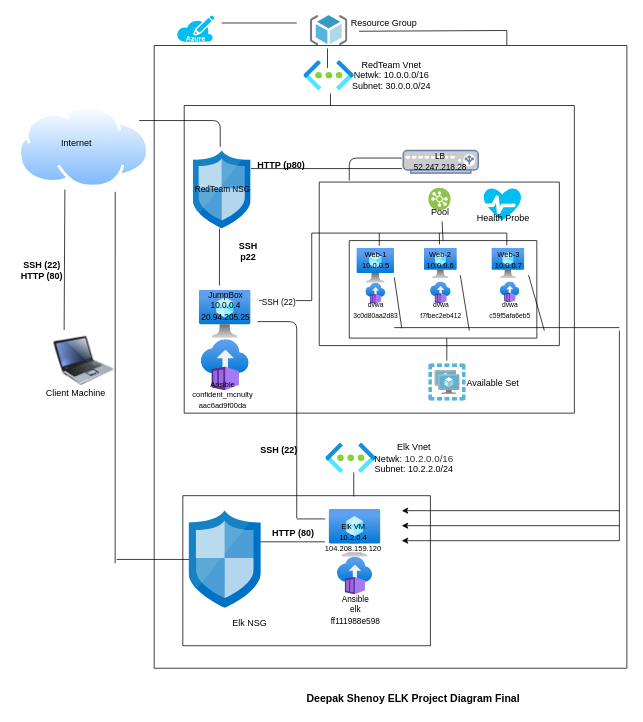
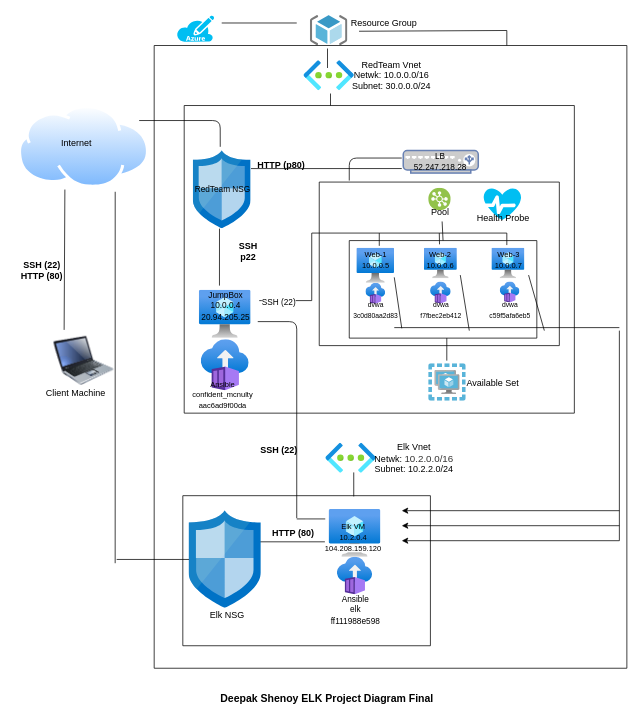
  <mxCell id="0" />
  <mxCell id="1" parent="0" />
  <mxCell id="2" value="" style="image;html=1;image=img/lib/clip_art/computers/Laptop_128x128.png" parent="1" vertex="1"><mxGeometry x="71.3" y="440" width="80" height="80" as="geometry" /></mxCell>
  <mxCell id="3" value="" style="aspect=fixed;perimeter=ellipsePerimeter;html=1;align=center;shadow=0;dashed=0;spacingTop=3;image;image=img/lib/active_directory/internet_cloud.svg;" parent="1" vertex="1"><mxGeometry x="24" y="140" width="174.6" height="110" as="geometry" /></mxCell>
  <mxCell id="4" value="" style="aspect=fixed;html=1;points=[];align=center;image;fontSize=12;image=img/lib/mscae/ResourceGroup.svg;" parent="1" vertex="1"><mxGeometry x="413" y="20" width="50" height="40" as="geometry" /></mxCell>
  <mxCell id="5" value="" style="endArrow=none;html=1;exitX=0.171;exitY=-0.012;exitDx=0;exitDy=0;exitPerimeter=0;entryX=0.355;entryY=1.018;entryDx=0;entryDy=0;entryPerimeter=0;" parent="1" source="2" target="3" edge="1"><mxGeometry width="50" height="50" relative="1" as="geometry"><mxPoint x="86.3" y="370" as="sourcePoint" /><mxPoint x="86" y="260" as="targetPoint" /></mxGeometry></mxCell>
  <mxCell id="6" value="" style="verticalLabelPosition=bottom;html=1;verticalAlign=top;align=center;strokeColor=none;fillColor=#00BEF2;shape=mxgraph.azure.azure_subscription;" parent="1" vertex="1"><mxGeometry x="235" y="20" width="50" height="35" as="geometry" /></mxCell>
  <mxCell id="7" value="" style="endArrow=none;html=1;" parent="1" edge="1"><mxGeometry width="50" height="50" relative="1" as="geometry"><mxPoint x="295" y="30" as="sourcePoint" /><mxPoint x="395" y="30" as="targetPoint" /></mxGeometry></mxCell>
  <mxCell id="8" value="" style="aspect=fixed;html=1;points=[];align=center;image;fontSize=12;image=img/lib/azure2/networking/Virtual_Networks.svg;" parent="1" vertex="1"><mxGeometry x="404.5" y="80" width="67" height="40" as="geometry" /></mxCell>
  <mxCell id="9" value="" style="endArrow=none;html=1;entryX=0.46;entryY=1.1;entryDx=0;entryDy=0;entryPerimeter=0;" parent="1" target="4" edge="1"><mxGeometry width="50" height="50" relative="1" as="geometry"><mxPoint x="436" y="90" as="sourcePoint" /><mxPoint x="565" y="90" as="targetPoint" /></mxGeometry></mxCell>
  <mxCell id="10" value="" style="aspect=fixed;html=1;points=[];align=center;image;fontSize=12;image=img/lib/mscae/Network_Security_Groups_Classic.svg;" parent="1" vertex="1"><mxGeometry x="257" y="200" width="77" height="104.05" as="geometry" /></mxCell>
  <mxCell id="11" value="" style="aspect=fixed;html=1;points=[];align=center;image;fontSize=12;image=img/lib/mscae/Virtual_Machines_Availability_Set.svg;" parent="1" vertex="1"><mxGeometry x="570.73" y="484" width="50" height="50" as="geometry" /></mxCell>
  <mxCell id="12" value="" style="aspect=fixed;html=1;points=[];align=center;image;fontSize=12;image=img/lib/azure2/compute/Virtual_Machine.svg;" parent="1" vertex="1"><mxGeometry x="265" y="386" width="69" height="64" as="geometry" /></mxCell>
  <mxCell id="13" value="" style="aspect=fixed;html=1;points=[];align=center;image;fontSize=12;image=img/lib/azure2/compute/Virtual_Machine.svg;" parent="1" vertex="1"><mxGeometry x="475" y="330" width="50.4" height="46.75" as="geometry" /></mxCell>
  <mxCell id="14" value="" style="aspect=fixed;html=1;points=[];align=center;image;fontSize=12;image=img/lib/azure2/compute/Virtual_Machine.svg;" parent="1" vertex="1"><mxGeometry x="565" y="330" width="43.9" height="40.72" as="geometry" /></mxCell>
  <mxCell id="15" value="" style="aspect=fixed;html=1;points=[];align=center;image;fontSize=12;image=img/lib/azure2/compute/Virtual_Machine.svg;" parent="1" vertex="1"><mxGeometry x="655" y="330" width="43.91" height="40.73" as="geometry" /></mxCell>
  <mxCell id="16" value="" style="fontColor=#0066CC;verticalAlign=top;verticalLabelPosition=bottom;labelPosition=center;align=center;html=1;outlineConnect=0;fillColor=#CCCCCC;strokeColor=#6881B3;gradientColor=none;gradientDirection=north;strokeWidth=2;shape=mxgraph.networks.load_balancer;" parent="1" vertex="1"><mxGeometry x="536.95" y="200" width="100" height="30" as="geometry" /></mxCell>
  <mxCell id="17" value="" style="aspect=fixed;html=1;points=[];align=center;image;fontSize=12;image=img/lib/azure2/compute/Container_Instances.svg;" parent="1" vertex="1"><mxGeometry x="487.03" y="376.75" width="26.35" height="28" as="geometry" /></mxCell>
  <mxCell id="18" value="" style="aspect=fixed;perimeter=ellipsePerimeter;html=1;align=center;shadow=0;dashed=0;fontColor=#4277BB;labelBackgroundColor=#ffffff;fontSize=12;spacingTop=3;image;image=img/lib/ibm/vpc/LoadBalancerPool.svg;" parent="1" vertex="1"><mxGeometry x="570.73" y="250" width="30" height="30" as="geometry" /></mxCell>
  <mxCell id="19" value="" style="aspect=fixed;html=1;points=[];align=center;image;fontSize=12;image=img/lib/azure2/compute/Container_Instances.svg;" parent="1" vertex="1"><mxGeometry x="267.5" y="452" width="64" height="68" as="geometry" /></mxCell>
  <mxCell id="20" value="" style="verticalLabelPosition=bottom;html=1;verticalAlign=top;align=center;strokeColor=none;fillColor=#00BEF2;shape=mxgraph.azure.health_monitoring;" parent="1" vertex="1"><mxGeometry x="644.18" y="250" width="50" height="42.5" as="geometry" /></mxCell>
  <mxCell id="21" value="" style="aspect=fixed;html=1;points=[];align=center;image;fontSize=12;image=img/lib/azure2/networking/Virtual_Networks.svg;" parent="1" vertex="1"><mxGeometry x="433.73" y="590" width="67" height="40" as="geometry" /></mxCell>
  <mxCell id="22" value="" style="aspect=fixed;html=1;points=[];align=center;image;fontSize=12;image=img/lib/azure2/compute/Virtual_Machine.svg;" parent="1" vertex="1"><mxGeometry x="438" y="678" width="69" height="64" as="geometry" /></mxCell>
  <mxCell id="23" value="" style="aspect=fixed;html=1;points=[];align=center;image;fontSize=12;image=img/lib/azure2/compute/Container_Instances.svg;" parent="1" vertex="1"><mxGeometry x="448.97" y="742" width="47.06" height="50" as="geometry" /></mxCell>
  <mxCell id="24" value="Client Machine" style="text;html=1;align=center;verticalAlign=middle;resizable=0;points=[];autosize=1;strokeColor=none;" parent="1" vertex="1"><mxGeometry x="55" y="514" width="90" height="20" as="geometry" /></mxCell>
  <mxCell id="25" value="Internet" style="text;html=1;align=center;verticalAlign=middle;resizable=0;points=[];autosize=1;strokeColor=none;" parent="1" vertex="1"><mxGeometry x="71.3" y="180" width="60" height="20" as="geometry" /></mxCell>
  <mxCell id="26" value="Resource Group" style="text;html=1;align=center;verticalAlign=middle;resizable=0;points=[];autosize=1;strokeColor=none;" parent="1" vertex="1"><mxGeometry x="460.73" y="20" width="100" height="20" as="geometry" /></mxCell>
  <mxCell id="27" value="RedTeam Vnet&lt;br&gt;Netwk: 10.0.0.0/16&lt;br&gt;Subnet: 30.0.0.0/24" style="text;html=1;align=center;verticalAlign=middle;resizable=0;points=[];autosize=1;strokeColor=none;" parent="1" vertex="1"><mxGeometry x="460.73" y="75" width="120" height="50" as="geometry" /></mxCell>
  <mxCell id="28" value="&lt;font style=&quot;font-size: 11px&quot;&gt;RedTeam NSG&lt;/font&gt;" style="text;html=1;align=center;verticalAlign=middle;resizable=0;points=[];autosize=1;strokeColor=none;" parent="1" vertex="1"><mxGeometry x="250.5" y="242.02" width="90" height="20" as="geometry" /></mxCell>
  <mxCell id="29" value="&lt;font style=&quot;font-size: 11px&quot;&gt;LB&lt;br&gt;52.247.218.28&lt;/font&gt;" style="text;html=1;align=center;verticalAlign=middle;resizable=0;points=[];autosize=1;strokeColor=none;" parent="1" vertex="1"><mxGeometry x="540.73" y="200" width="90" height="30" as="geometry" /></mxCell>
  <mxCell id="30" value="&lt;font style=&quot;font-size: 10px&quot;&gt;Web-1&lt;br&gt;10.0.0.5&lt;/font&gt;" style="text;html=1;align=center;verticalAlign=middle;resizable=0;points=[];autosize=1;strokeColor=none;" parent="1" vertex="1"><mxGeometry x="475" y="325" width="50" height="40" as="geometry" /></mxCell>
  <mxCell id="31" value="&lt;font style=&quot;font-size: 10px&quot;&gt;Web-2&lt;br&gt;10.0.0.6&lt;/font&gt;" style="text;html=1;align=center;verticalAlign=middle;resizable=0;points=[];autosize=1;strokeColor=none;" parent="1" vertex="1"><mxGeometry x="560.73" y="325" width="50" height="40" as="geometry" /></mxCell>
  <mxCell id="32" value="&lt;font style=&quot;font-size: 10px&quot;&gt;Web-3&lt;br&gt;10.0.0.7&lt;br&gt;&lt;/font&gt;" style="text;html=1;align=center;verticalAlign=middle;resizable=0;points=[];autosize=1;strokeColor=none;" parent="1" vertex="1"><mxGeometry x="651.95" y="325" width="50" height="40" as="geometry" /></mxCell>
  <mxCell id="33" value="&lt;font&gt;&lt;span style=&quot;font-size: 11px&quot;&gt;JumpBox&lt;/span&gt;&lt;br&gt;&lt;span style=&quot;font-size: 11px&quot;&gt;10.0.0.4&lt;/span&gt;&lt;br&gt;&lt;span style=&quot;font-size: 11px&quot;&gt;20.94.205.25&lt;/span&gt;&lt;br&gt;&lt;/font&gt;" style="text;html=1;align=center;verticalAlign=middle;resizable=0;points=[];autosize=1;strokeColor=none;" parent="1" vertex="1"><mxGeometry x="259.5" y="382" width="80" height="50" as="geometry" /></mxCell>
  <mxCell id="34" value="&lt;font style=&quot;font-size: 10px&quot;&gt;Ansible&lt;br&gt;confident_mcnulty&lt;br&gt;aac6ad9f00da&lt;/font&gt;" style="text;html=1;align=center;verticalAlign=middle;resizable=0;points=[];autosize=1;strokeColor=none;" parent="1" vertex="1"><mxGeometry x="245.5" y="500" width="100" height="50" as="geometry" /></mxCell>
  <mxCell id="35" value="Elk Vnet&lt;br&gt;Netwk:&amp;nbsp;&lt;span style=&quot;color: rgb(50 , 49 , 48) ; font-family: &amp;#34;az_ea_font&amp;#34; , &amp;#34;segoe ui&amp;#34; , &amp;#34;az_font&amp;#34; , , , &amp;#34;blinkmacsystemfont&amp;#34; , &amp;#34;roboto&amp;#34; , &amp;#34;oxygen&amp;#34; , &amp;#34;ubuntu&amp;#34; , &amp;#34;cantarell&amp;#34; , &amp;#34;open sans&amp;#34; , &amp;#34;helvetica neue&amp;#34; , sans-serif ; font-size: 13px ; text-align: left ; background-color: rgb(255 , 255 , 255)&quot;&gt;10.2.0.0/16&lt;br&gt;&lt;/span&gt;Subnet: 10.2.2.0/24" style="text;html=1;align=center;verticalAlign=middle;resizable=0;points=[];autosize=1;strokeColor=none;" parent="1" vertex="1"><mxGeometry x="490.73" y="585" width="120" height="50" as="geometry" /></mxCell>
  <mxCell id="36" value="&lt;font style=&quot;font-size: 10px&quot;&gt;Elk VM&lt;br&gt;10.2.0.4&lt;br&gt;&lt;span style=&quot;font-family: &amp;#34;az_ea_font&amp;#34; , &amp;#34;segoe ui&amp;#34; , &amp;#34;az_font&amp;#34; , , , &amp;#34;blinkmacsystemfont&amp;#34; , &amp;#34;roboto&amp;#34; , &amp;#34;oxygen&amp;#34; , &amp;#34;ubuntu&amp;#34; , &amp;#34;cantarell&amp;#34; , &amp;#34;open sans&amp;#34; , &amp;#34;helvetica neue&amp;#34; , sans-serif ; background-color: rgb(255 , 255 , 255)&quot;&gt;104.208.159.120&lt;/span&gt;&lt;/font&gt;" style="text;html=1;align=center;verticalAlign=middle;resizable=0;points=[];autosize=1;strokeColor=none;" parent="1" vertex="1"><mxGeometry x="425" y="690" width="90" height="50" as="geometry" /></mxCell>
  <mxCell id="37" value="&lt;font style=&quot;font-size: 11px&quot;&gt;Ansible&lt;br&gt;elk&lt;br&gt;ff111988e598&lt;/font&gt;" style="text;html=1;align=center;verticalAlign=middle;resizable=0;points=[];autosize=1;strokeColor=none;" parent="1" vertex="1"><mxGeometry x="432.5" y="787" width="80" height="50" as="geometry" /></mxCell>
  <mxCell id="38" value="" style="swimlane;startSize=0;" parent="1" vertex="1"><mxGeometry x="465" y="320" width="250" height="130" as="geometry" /></mxCell>
  <mxCell id="39" value="&lt;font style=&quot;font-size: 9px&quot;&gt;&lt;span&gt;dvwa&lt;/span&gt;&lt;br&gt;&lt;span&gt;3c0d80aa2d83&lt;/span&gt;&lt;/font&gt;" style="text;html=1;align=center;verticalAlign=middle;resizable=0;points=[];autosize=1;strokeColor=none;" parent="38" vertex="1"><mxGeometry x="-5.0" y="72" width="80" height="40" as="geometry" /></mxCell>
  <mxCell id="40" value="" style="aspect=fixed;html=1;points=[];align=center;image;fontSize=12;image=img/lib/azure2/compute/Container_Instances.svg;" parent="38" vertex="1"><mxGeometry x="108.17" y="55" width="27.56" height="29.28" as="geometry" /></mxCell>
  <mxCell id="41" value="" style="aspect=fixed;html=1;points=[];align=center;image;fontSize=12;image=img/lib/azure2/compute/Container_Instances.svg;" parent="38" vertex="1"><mxGeometry x="201.01" y="55" width="26.35" height="28" as="geometry" /></mxCell>
  <mxCell id="42" value="&lt;font style=&quot;font-size: 9px&quot;&gt;&lt;span&gt;dvwa&lt;/span&gt;&lt;br&gt;&lt;span&gt;c59f5afa6eb5&lt;/span&gt;&lt;/font&gt;" style="text;html=1;align=center;verticalAlign=middle;resizable=0;points=[];autosize=1;strokeColor=none;" parent="38" vertex="1"><mxGeometry x="179.19" y="72" width="70" height="40" as="geometry" /></mxCell>
  <mxCell id="43" value="&lt;font style=&quot;font-size: 9px&quot;&gt;&lt;span&gt;dvwa&lt;/span&gt;&lt;br&gt;&lt;span&gt;f7fbec2eb412&lt;/span&gt;&lt;/font&gt;" style="text;html=1;align=center;verticalAlign=middle;resizable=0;points=[];autosize=1;strokeColor=none;" parent="38" vertex="1"><mxGeometry x="86.95" y="72" width="70" height="40" as="geometry" /></mxCell>
  <mxCell id="44" value="" style="endArrow=none;html=1;" parent="1" edge="1"><mxGeometry width="50" height="50" relative="1" as="geometry"><mxPoint x="595" y="480" as="sourcePoint" /><mxPoint x="595" y="450" as="targetPoint" /></mxGeometry></mxCell>
  <mxCell id="45" value="" style="endArrow=none;html=1;entryX=0.576;entryY=1.1;entryDx=0;entryDy=0;entryPerimeter=0;exitX=0.5;exitY=0;exitDx=0;exitDy=0;" parent="1" source="38" target="48" edge="1"><mxGeometry width="50" height="50" relative="1" as="geometry"><mxPoint x="395" y="370" as="sourcePoint" /><mxPoint x="445" y="320" as="targetPoint" /></mxGeometry></mxCell>
  <mxCell id="46" value="" style="swimlane;startSize=0;" parent="1" vertex="1"><mxGeometry x="425" y="242.02" width="320" height="217.98" as="geometry" /></mxCell>
  <mxCell id="47" value="Health Probe" style="text;html=1;align=center;verticalAlign=middle;resizable=0;points=[];autosize=1;strokeColor=none;" parent="46" vertex="1"><mxGeometry x="200" y="37.98" width="90" height="20" as="geometry" /></mxCell>
  <mxCell id="48" value="Pool" style="text;html=1;align=center;verticalAlign=middle;resizable=0;points=[];autosize=1;strokeColor=none;" parent="46" vertex="1"><mxGeometry x="140.73" y="30.48" width="40" height="20" as="geometry" /></mxCell>
  <mxCell id="49" value="" style="endArrow=none;html=1;" parent="1" edge="1"><mxGeometry width="50" height="50" relative="1" as="geometry"><mxPoint x="465" y="240" as="sourcePoint" /><mxPoint x="535" y="210" as="targetPoint" /><Array as="points"><mxPoint x="465" y="210" /></Array></mxGeometry></mxCell>
  <mxCell id="50" value="" style="endArrow=none;html=1;exitX=1;exitY=0.231;exitDx=0;exitDy=0;exitPerimeter=0;" parent="1" source="10" edge="1"><mxGeometry width="50" height="50" relative="1" as="geometry"><mxPoint x="395" y="370" as="sourcePoint" /><mxPoint x="535" y="224" as="targetPoint" /></mxGeometry></mxCell>
  <mxCell id="51" value="&lt;b&gt;HTTP (p80)&lt;/b&gt;" style="text;html=1;align=center;verticalAlign=middle;resizable=0;points=[];autosize=1;strokeColor=none;" parent="1" vertex="1"><mxGeometry x="334" y="210" width="80" height="20" as="geometry" /></mxCell>
  <mxCell id="52" value="" style="endArrow=none;html=1;entryX=0.468;entryY=-0.048;entryDx=0;entryDy=0;entryPerimeter=0;exitX=0.922;exitY=0.182;exitDx=0;exitDy=0;exitPerimeter=0;" parent="1" source="3" target="10" edge="1"><mxGeometry width="50" height="50" relative="1" as="geometry"><mxPoint x="205" y="160" as="sourcePoint" /><mxPoint x="445" y="160" as="targetPoint" /><Array as="points"><mxPoint x="293" y="160" /></Array></mxGeometry></mxCell>
  <mxCell id="53" value="" style="endArrow=none;html=1;entryX=0.455;entryY=1;entryDx=0;entryDy=0;entryPerimeter=0;" parent="1" target="10" edge="1"><mxGeometry width="50" height="50" relative="1" as="geometry"><mxPoint x="292" y="380" as="sourcePoint" /><mxPoint x="445" y="370" as="targetPoint" /></mxGeometry></mxCell>
  <mxCell id="54" value="&lt;b&gt;SSH&lt;br&gt;p22&lt;/b&gt;" style="text;html=1;align=center;verticalAlign=middle;resizable=0;points=[];autosize=1;strokeColor=none;" parent="1" vertex="1"><mxGeometry x="310" y="320" width="40" height="30" as="geometry" /></mxCell>
  <mxCell id="55" value="&lt;b&gt;SSH (22)&lt;br&gt;HTTP (80)&lt;/b&gt;" style="text;html=1;align=center;verticalAlign=middle;resizable=0;points=[];autosize=1;strokeColor=none;" parent="1" vertex="1"><mxGeometry x="20" y="345" width="70" height="30" as="geometry" /></mxCell>
  <mxCell id="56" value="" style="endArrow=none;html=1;" parent="1" edge="1"><mxGeometry width="50" height="50" relative="1" as="geometry"><mxPoint x="345" y="400" as="sourcePoint" /><mxPoint x="415" y="400" as="targetPoint" /></mxGeometry></mxCell>
  <mxCell id="57" value="SSH (22)" style="edgeLabel;html=1;align=center;verticalAlign=middle;resizable=0;points=[];" parent="56" vertex="1" connectable="0"><mxGeometry x="-0.286" y="-2" relative="1" as="geometry"><mxPoint as="offset" /></mxGeometry></mxCell>
  <mxCell id="58" value="" style="endArrow=none;html=1;" parent="1" edge="1"><mxGeometry width="50" height="50" relative="1" as="geometry"><mxPoint x="415" y="400" as="sourcePoint" /><mxPoint x="415" y="310" as="targetPoint" /></mxGeometry></mxCell>
  <mxCell id="59" value="" style="endArrow=none;html=1;" parent="1" edge="1"><mxGeometry width="50" height="50" relative="1" as="geometry"><mxPoint x="415" y="310" as="sourcePoint" /><mxPoint x="675" y="310" as="targetPoint" /></mxGeometry></mxCell>
  <mxCell id="60" value="" style="endArrow=none;html=1;" parent="1" edge="1"><mxGeometry width="50" height="50" relative="1" as="geometry"><mxPoint x="505" y="327" as="sourcePoint" /><mxPoint x="505" y="310" as="targetPoint" /></mxGeometry></mxCell>
  <mxCell id="61" value="" style="endArrow=none;html=1;" parent="1" source="31" edge="1"><mxGeometry width="50" height="50" relative="1" as="geometry"><mxPoint x="395" y="410" as="sourcePoint" /><mxPoint x="585" y="310" as="targetPoint" /></mxGeometry></mxCell>
  <mxCell id="62" value="" style="endArrow=none;html=1;exitX=0.461;exitY=0.025;exitDx=0;exitDy=0;exitPerimeter=0;" parent="1" source="32" edge="1"><mxGeometry width="50" height="50" relative="1" as="geometry"><mxPoint x="395" y="410" as="sourcePoint" /><mxPoint x="675" y="310" as="targetPoint" /></mxGeometry></mxCell>
  <mxCell id="63" value="" style="swimlane;startSize=0;" parent="1" vertex="1"><mxGeometry x="245" y="140" width="520" height="410" as="geometry" /></mxCell>
  <mxCell id="64" value="Available Set" style="text;html=1;align=center;verticalAlign=middle;resizable=0;points=[];autosize=1;strokeColor=none;" parent="63" vertex="1"><mxGeometry x="365.73" y="360" width="90" height="20" as="geometry" /></mxCell>
  <mxCell id="65" value="" style="endArrow=none;html=1;entryX=0.53;entryY=1.1;entryDx=0;entryDy=0;entryPerimeter=0;" parent="1" target="8" edge="1"><mxGeometry width="50" height="50" relative="1" as="geometry"><mxPoint x="440" y="140" as="sourcePoint" /><mxPoint x="445" y="300" as="targetPoint" /></mxGeometry></mxCell>
  <mxCell id="66" value="" style="endArrow=none;html=1;" parent="1" edge="1"><mxGeometry width="50" height="50" relative="1" as="geometry"><mxPoint x="342.5" y="721.5" as="sourcePoint" /><mxPoint x="432.5" y="721.5" as="targetPoint" /></mxGeometry></mxCell>
  <mxCell id="67" value="&lt;b&gt;HTTP (80)&lt;/b&gt;" style="text;html=1;align=center;verticalAlign=middle;resizable=0;points=[];autosize=1;strokeColor=none;" parent="1" vertex="1"><mxGeometry x="355" y="700" width="70" height="20" as="geometry" /></mxCell>
  <mxCell id="68" value="" style="endArrow=none;html=1;entryX=1.044;entryY=0.92;entryDx=0;entryDy=0;entryPerimeter=0;startArrow=none;" parent="1" target="33" edge="1"><mxGeometry width="50" height="50" relative="1" as="geometry"><mxPoint x="395" y="690" as="sourcePoint" /><mxPoint x="445" y="530" as="targetPoint" /><Array as="points"><mxPoint x="395" y="428" /></Array></mxGeometry></mxCell>
  <mxCell id="69" value="" style="endArrow=none;html=1;exitX=0.089;exitY=0.02;exitDx=0;exitDy=0;exitPerimeter=0;" parent="1" source="36" edge="1"><mxGeometry width="50" height="50" relative="1" as="geometry"><mxPoint x="395" y="580" as="sourcePoint" /><mxPoint x="395" y="691" as="targetPoint" /></mxGeometry></mxCell>
  <mxCell id="70" value="&lt;b&gt;SSH (22)&lt;/b&gt;" style="text;html=1;align=center;verticalAlign=middle;resizable=0;points=[];autosize=1;strokeColor=none;" parent="1" vertex="1"><mxGeometry x="341.2" y="590" width="60" height="20" as="geometry" /></mxCell>
  <mxCell id="71" value="" style="endArrow=none;html=1;" parent="1" edge="1"><mxGeometry width="50" height="50" relative="1" as="geometry"><mxPoint x="525" y="436" as="sourcePoint" /><mxPoint x="825" y="436" as="targetPoint" /></mxGeometry></mxCell>
  <mxCell id="72" value="" style="endArrow=none;html=1;" parent="1" edge="1"><mxGeometry width="50" height="50" relative="1" as="geometry"><mxPoint x="825" y="720" as="sourcePoint" /><mxPoint x="825" y="440" as="targetPoint" /></mxGeometry></mxCell>
  <mxCell id="73" value="" style="endArrow=none;html=1;exitX=1;exitY=1.1;exitDx=0;exitDy=0;exitPerimeter=0;" parent="1" source="30" edge="1"><mxGeometry width="50" height="50" relative="1" as="geometry"><mxPoint x="395" y="580" as="sourcePoint" /><mxPoint x="535" y="437" as="targetPoint" /></mxGeometry></mxCell>
  <mxCell id="74" value="" style="endArrow=none;html=1;exitX=1.045;exitY=1.025;exitDx=0;exitDy=0;exitPerimeter=0;" parent="1" source="31" edge="1"><mxGeometry width="50" height="50" relative="1" as="geometry"><mxPoint x="395" y="580" as="sourcePoint" /><mxPoint x="625" y="440" as="targetPoint" /></mxGeometry></mxCell>
  <mxCell id="75" value="" style="endArrow=none;html=1;exitX=1.041;exitY=1.025;exitDx=0;exitDy=0;exitPerimeter=0;" parent="1" source="32" edge="1"><mxGeometry width="50" height="50" relative="1" as="geometry"><mxPoint x="395" y="580" as="sourcePoint" /><mxPoint x="725" y="440" as="targetPoint" /></mxGeometry></mxCell>
  <mxCell id="76" value="" style="endArrow=classic;html=1;" parent="1" edge="1"><mxGeometry width="50" height="50" relative="1" as="geometry"><mxPoint x="825" y="720" as="sourcePoint" /><mxPoint x="535" y="720" as="targetPoint" /></mxGeometry></mxCell>
  <mxCell id="77" value="" style="endArrow=classic;html=1;" parent="1" edge="1"><mxGeometry width="50" height="50" relative="1" as="geometry"><mxPoint x="825" y="700" as="sourcePoint" /><mxPoint x="535" y="700" as="targetPoint" /></mxGeometry></mxCell>
  <mxCell id="78" value="" style="endArrow=classic;html=1;" parent="1" edge="1"><mxGeometry width="50" height="50" relative="1" as="geometry"><mxPoint x="825" y="680" as="sourcePoint" /><mxPoint x="535" y="680" as="targetPoint" /></mxGeometry></mxCell>
  <mxCell id="79" value="" style="swimlane;startSize=0;" parent="1" vertex="1"><mxGeometry x="243.17" y="660" width="330" height="200" as="geometry" /></mxCell>
  <mxCell id="80" value="" style="aspect=fixed;html=1;points=[];align=center;image;fontSize=12;image=img/lib/mscae/Network_Security_Groups_Classic.svg;" parent="79" vertex="1"><mxGeometry x="8.23" y="20" width="96.2" height="130" as="geometry" /></mxCell>
- <mxCell id="81" value="Elk NSG" style="text;html=1;align=center;verticalAlign=middle;resizable=0;points=[];autosize=1;strokeColor=none;" parent="79" vertex="1"><mxGeometry x="58.33" y="160" width="60" height="20" as="geometry" /></mxCell>
+ <mxCell id="81" value="Elk NSG" style="text;html=1;align=center;verticalAlign=middle;resizable=0;points=[];autosize=1;strokeColor=none;" parent="79" vertex="1"><mxGeometry x="28.33" y="150" width="60" height="20" as="geometry" /></mxCell>
  <mxCell id="82" value="" style="endArrow=none;html=1;entryX=0.556;entryY=0.975;entryDx=0;entryDy=0;entryPerimeter=0;" parent="1" target="21" edge="1"><mxGeometry width="50" height="50" relative="1" as="geometry"><mxPoint x="471" y="661" as="sourcePoint" /><mxPoint x="445" y="690" as="targetPoint" /></mxGeometry></mxCell>
  <mxCell id="83" value="" style="swimlane;startSize=0;" parent="1" vertex="1"><mxGeometry x="205" y="60" width="630" height="830" as="geometry" /></mxCell>
  <mxCell id="84" value="" style="endArrow=none;html=1;exitX=0.739;exitY=1.045;exitDx=0;exitDy=0;exitPerimeter=0;" parent="1" source="3" edge="1"><mxGeometry width="50" height="50" relative="1" as="geometry"><mxPoint x="395" y="450" as="sourcePoint" /><mxPoint x="153" y="750" as="targetPoint" /></mxGeometry></mxCell>
  <mxCell id="85" value="" style="endArrow=none;html=1;" parent="1" target="80" edge="1"><mxGeometry width="50" height="50" relative="1" as="geometry"><mxPoint x="155" y="745" as="sourcePoint" /><mxPoint x="445" y="700" as="targetPoint" /></mxGeometry></mxCell>
  <mxCell id="86" value="" style="endArrow=none;html=1;entryX=0.173;entryY=1.05;entryDx=0;entryDy=0;entryPerimeter=0;" parent="1" target="26" edge="1"><mxGeometry width="50" height="50" relative="1" as="geometry"><mxPoint x="675" y="40" as="sourcePoint" /><mxPoint x="445" y="80" as="targetPoint" /></mxGeometry></mxCell>
  <mxCell id="87" value="" style="endArrow=none;html=1;" parent="1" edge="1"><mxGeometry width="50" height="50" relative="1" as="geometry"><mxPoint x="675" y="60" as="sourcePoint" /><mxPoint x="675" y="40" as="targetPoint" /></mxGeometry></mxCell>
- <mxCell id="88" value="&lt;font style=&quot;font-size: 14px&quot;&gt;&lt;b&gt;Deepak Shenoy ELK Project Diagram Final&lt;/b&gt;&lt;/font&gt;" style="text;html=1;align=center;verticalAlign=middle;resizable=0;points=[];autosize=1;strokeColor=none;" vertex="1" parent="1"><mxGeometry x="400" y="920" width="300" height="20" as="geometry" /></mxCell>
+ <mxCell id="88" value="&lt;font style=&quot;font-size: 14px&quot;&gt;&lt;b&gt;Deepak Shenoy ELK Project Diagram Final&lt;/b&gt;&lt;/font&gt;" style="text;html=1;align=center;verticalAlign=middle;resizable=0;points=[];autosize=1;strokeColor=none;" vertex="1" parent="1"><mxGeometry x="285" y="920" width="300" height="20" as="geometry" /></mxCell>
